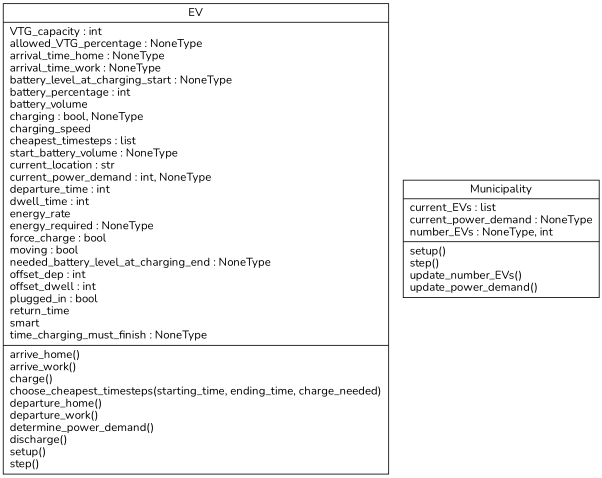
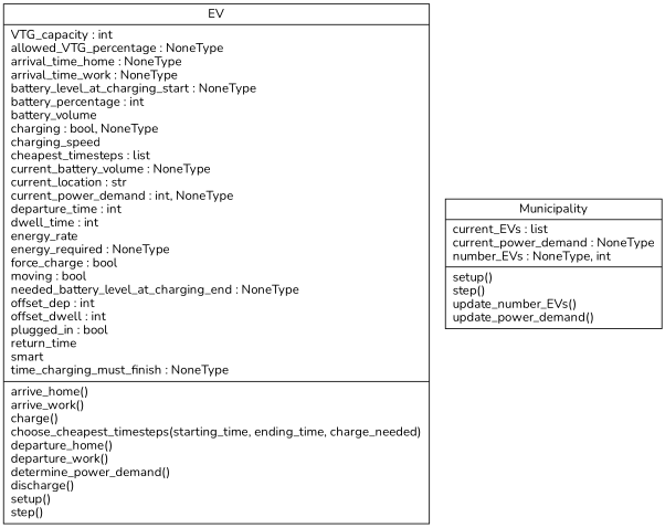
  digraph {
    rankdir=BT
    fontname=Nunito
    node [color=black fontcolor=black shape=record style=solid fontname=Nunito]
-   n1 [label="{EV|VTG_capacity : int\lallowed_VTG_percentage : NoneType\larrival_time_home : NoneType\larrival_time_work : NoneType\lbattery_level_at_charging_start : NoneType\lbattery_percentage : int\lbattery_volume\lcharging : bool, NoneType\lcharging_speed\lcheapest_timesteps : list\lstart_battery_volume : NoneType\lcurrent_location : str\lcurrent_power_demand : int, NoneType\ldeparture_time : int\ldwell_time : int\lenergy_rate\lenergy_required : NoneType\lforce_charge : bool\lmoving : bool\lneeded_battery_level_at_charging_end : NoneType\loffset_dep : int\loffset_dwell : int\lplugged_in : bool\lreturn_time\lsmart\ltime_charging_must_finish : NoneType\l|arrive_home()\larrive_work()\lcharge()\lchoose_cheapest_timesteps(starting_time, ending_time, charge_needed)\ldeparture_home()\ldeparture_work()\ldetermine_power_demand()\ldischarge()\lsetup()\lstep()\l}"]
+   n1 [label="{EV|VTG_capacity : int\lallowed_VTG_percentage : NoneType\larrival_time_home : NoneType\larrival_time_work : NoneType\lbattery_level_at_charging_start : NoneType\lbattery_percentage : int\lbattery_volume\lcharging : bool, NoneType\lcharging_speed\lcheapest_timesteps : list\lcurrent_battery_volume : NoneType\lcurrent_location : str\lcurrent_power_demand : int, NoneType\ldeparture_time : int\ldwell_time : int\lenergy_rate\lenergy_required : NoneType\lforce_charge : bool\lmoving : bool\lneeded_battery_level_at_charging_end : NoneType\loffset_dep : int\loffset_dwell : int\lplugged_in : bool\lreturn_time\lsmart\ltime_charging_must_finish : NoneType\l|arrive_home()\larrive_work()\lcharge()\lchoose_cheapest_timesteps(starting_time, ending_time, charge_needed)\ldeparture_home()\ldeparture_work()\ldetermine_power_demand()\ldischarge()\lsetup()\lstep()\l}"]
    n2 [label="{Municipality|current_EVs : list\lcurrent_power_demand : NoneType\lnumber_EVs : NoneType, int\l|setup()\lstep()\lupdate_number_EVs()\lupdate_power_demand()\l}"]
  }
